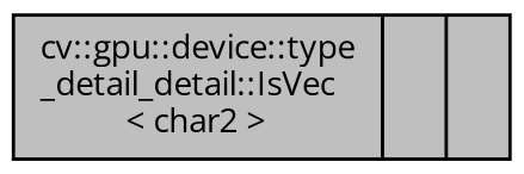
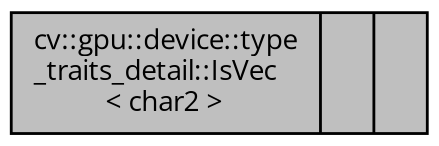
  digraph {
    rankdir=LR
    fontname="Open Sans"
-   n1 [color=black fillcolor=grey75 fontcolor=black fontname="Open Sans" fontsize=10 height=0.2 label="{cv::gpu::device::type\l_detail_detail::IsVec\l\< char2 \>\n||}" shape=record style=filled width=0.4]
+   n1 [color=black fillcolor=grey75 fontcolor=black fontname="Open Sans" fontsize=10 height=0.2 label="{cv::gpu::device::type\l_traits_detail::IsVec\l\< char2 \>\n||}" shape=record style=filled width=0.4]
  }
